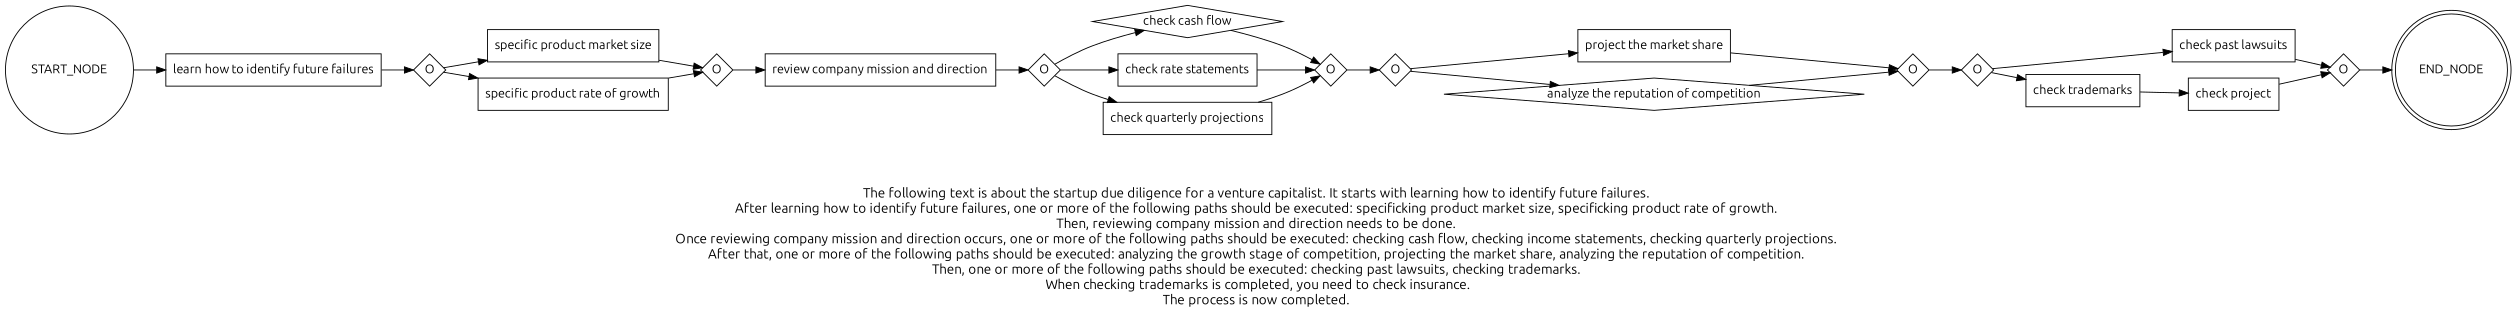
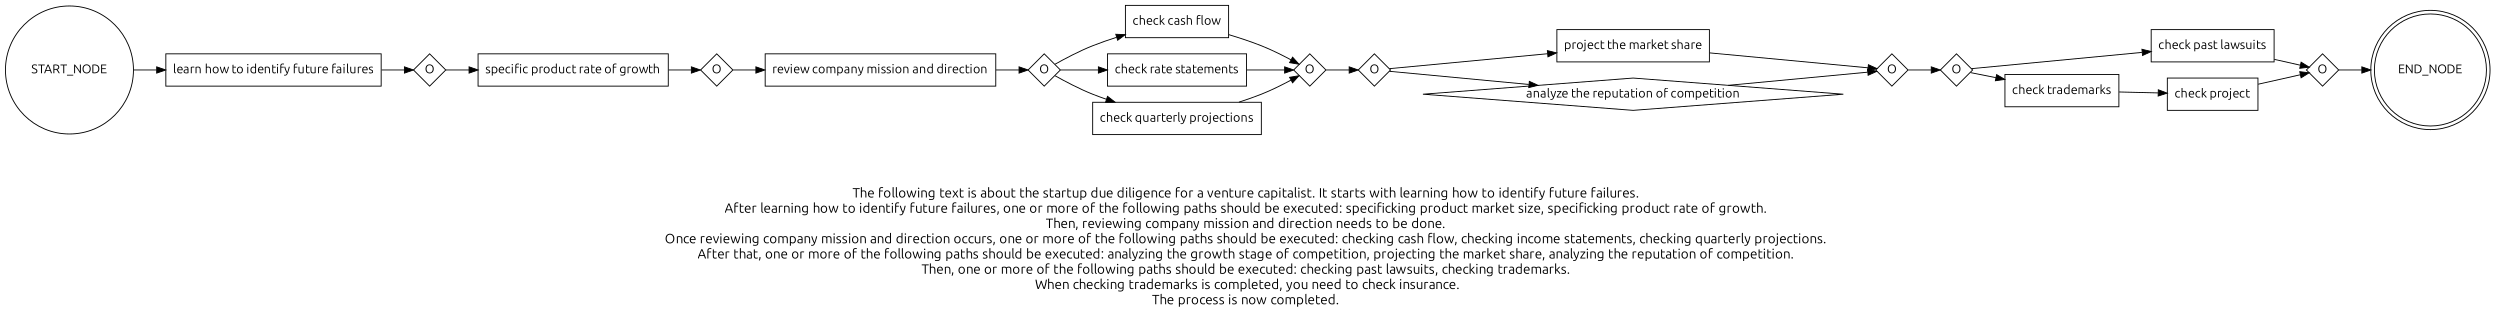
  digraph {
    fontname=Ubuntu
    fontsize=15
    label="\n\n\nThe following text is about the startup due diligence for a venture capitalist. It starts with learning how to identify future failures. \nAfter learning how to identify future failures, one or more of the following paths should be executed: specificking product market size, specificking product rate of growth. \nThen, reviewing company mission and direction needs to be done. \nOnce reviewing company mission and direction occurs, one or more of the following paths should be executed: checking cash flow, checking income statements, checking quarterly projections. \nAfter that, one or more of the following paths should be executed: analyzing the growth stage of competition, projecting the market share, analyzing the reputation of competition. \nThen, one or more of the following paths should be executed: checking past lawsuits, checking trademarks. \nWhen checking trademarks is completed, you need to check insurance.\nThe process is now completed. \n"
    rankdir=LR
    node [fontname=Ubuntu shape=box]
    edge [fontname=Ubuntu]
    "learn how to identify future failures"
    n2 [fixedsize=true label=O shape=diamond width=0.5]
-   "specific product market size"
    "specific product rate of growth"
    n5 [fixedsize=true label=O shape=diamond width=0.5]
    "review company mission and direction"
    n7 [fixedsize=true label=O shape=diamond width=0.5]
-   "check cash flow" [shape=diamond]
+   "check cash flow"
    n9 [label="check rate statements"]
    "check quarterly projections"
    n11 [fixedsize=true label=O shape=diamond width=0.5]
    n12 [fixedsize=true label=O shape=diamond width=0.5]
    "project the market share"
    "analyze the reputation of competition" [shape=diamond]
    n15 [fixedsize=true label=O shape=diamond width=0.5]
    n16 [fixedsize=true label=O shape=diamond width=0.5]
    "check past lawsuits"
    "check trademarks"
    n19 [fixedsize=true label=O shape=diamond width=0.5]
    n20 [label="check project"]
    END_NODE [shape=doublecircle width=0.2]
    START_NODE [shape=circle width=0.3]
    subgraph sub_1 {
      "learn how to identify future failures"
      n2
-     "specific product market size"
      "specific product rate of growth"
      n5
      "review company mission and direction"
      n7
      "check cash flow"
      n9
      "check quarterly projections"
      n11
      n12
      "project the market share"
      "analyze the reputation of competition"
      n15
      n16
      "check past lawsuits"
      "check trademarks"
      n19
      n20
    }
    "learn how to identify future failures" -> n2
-   n2 -> "specific product market size"
    n2 -> "specific product rate of growth"
-   "specific product market size" -> n5
    "specific product rate of growth" -> n5
    n5 -> "review company mission and direction"
    "review company mission and direction" -> n7
    n7 -> "check cash flow"
    n7 -> n9
    n7 -> "check quarterly projections"
    "check cash flow" -> n11
    n9 -> n11
    "check quarterly projections" -> n11
    n11 -> n12
    n12 -> "project the market share"
    n12 -> "analyze the reputation of competition"
    "project the market share" -> n15
    "analyze the reputation of competition" -> n15
    n15 -> n16
    n16 -> "check past lawsuits"
    n16 -> "check trademarks"
    "check past lawsuits" -> n19
    "check trademarks" -> n20
    n19 -> END_NODE
    n20 -> n19
    START_NODE -> "learn how to identify future failures"
  }
